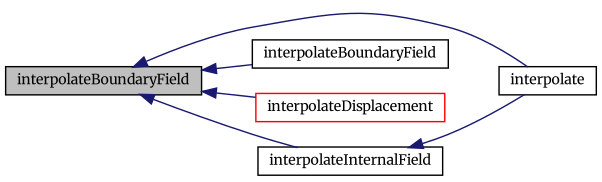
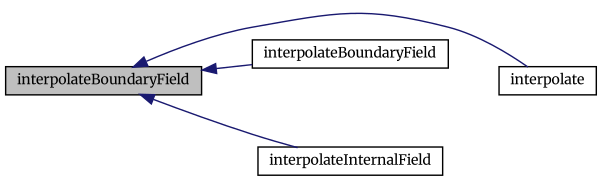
  digraph {
    fontname=Merriweather
    rankdir=LR
    node [color=black fontname=Merriweather fontsize=10 shape=record]
    edge [color=midnightblue dir=back fontname=Merriweather fontsize=10 labelfontname=FreeSans labelfontsize=10 style=solid]
    n1 [fillcolor=grey75 fontcolor=black height=0.2 label=interpolateBoundaryField style=filled width=0.4]
    n2 [height=0.2 label=interpolate width=0.4]
    n3 [height=0.2 label=interpolateBoundaryField width=0.4]
-   n4 [color=red height=0.2 label=interpolateDisplacement width=0.4]
    n5 [height=0.2 label=interpolateInternalField width=0.4]
    n1 -> n2
    n1 -> n3
-   n1 -> n4
    n1 -> n5
-   n5 -> n2
  }
